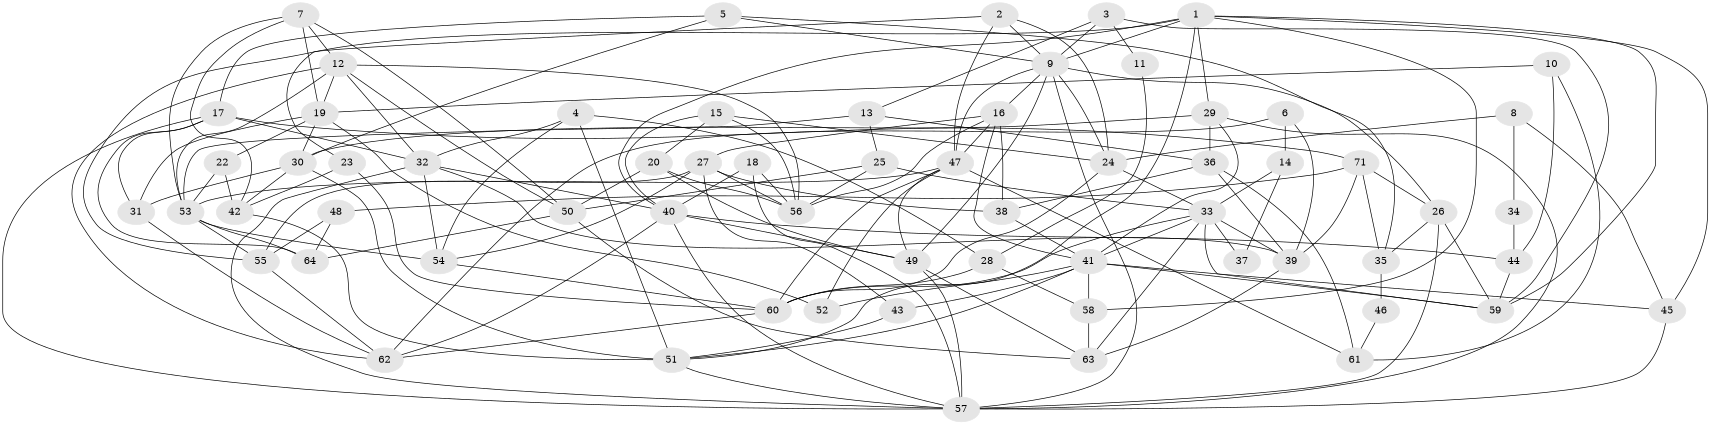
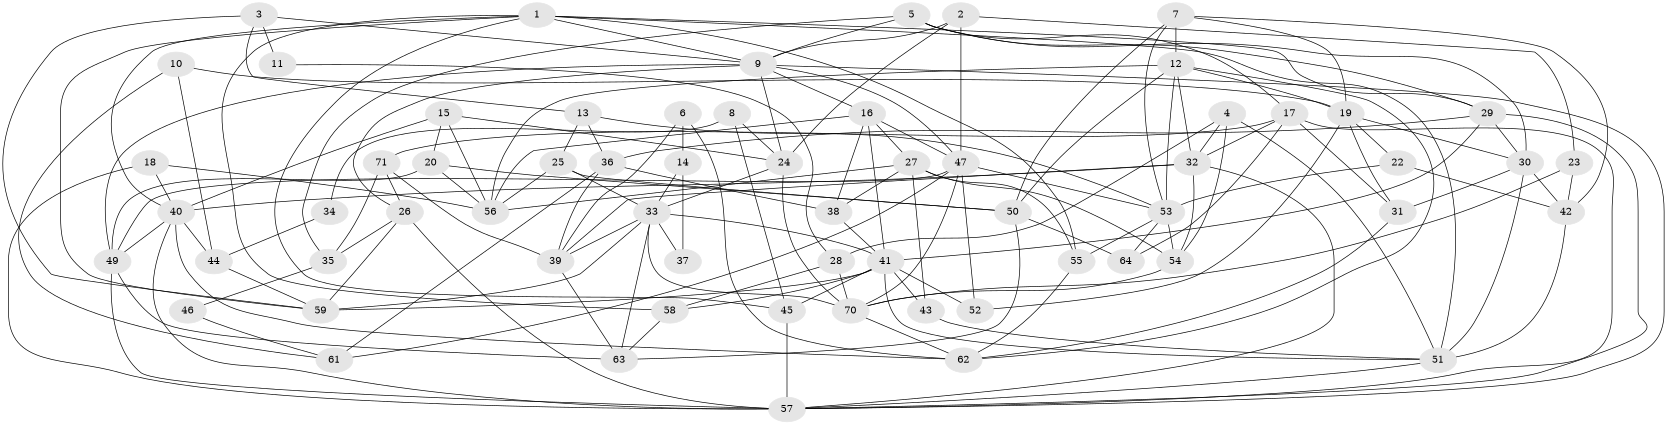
  graph {
    node [color=gray90 style=filled]
    edge [weight=1.0]
    1
    9
    29
    40
    45
    51
    55
    58
    59
    24
    47
    16
    26
    49
    57
    30
    36
    41
    62
    44
    63
    2
    23
    42
-   60
+   60 [label=70]
    33
    53
    61
    52
    3
    11
    13
    28
    25
    4
    32
    54
    39
    5
    17
    35
    n42 [label=71]
    31
    64
    46
    6
    14
    37
    7
    12
    19
    50
    56
    22
    8
    34
    43
    27
    38
    10
    15
    20
-   48
    18
    1 -- 9
    1 -- 29
    1 -- 40
    1 -- 45
    1 -- 51
    1 -- 55
    1 -- 58
    1 -- 59
    9 -- 24
    9 -- 47
    9 -- 16
    9 -- 26
    9 -- 49
    9 -- 57
    29 -- 57
    29 -- 30
    29 -- 36
    29 -- 41
    40 -- 49
    40 -- 57
    40 -- 62
    40 -- 44
    45 -- 57 [weight=2.0]
    51 -- 57
    55 -- 62
    58 -- 63
    24 -- 60
    24 -- 33
    47 -- 49
    47 -- 60
    47 -- 53
    47 -- 61
    47 -- 52
    16 -- 47
    16 -- 41
    16 -- 56
    16 -- 27
    16 -- 38
    26 -- 59
    26 -- 57
    26 -- 35
    49 -- 57
    49 -- 63
    30 -- 51
    30 -- 42
    30 -- 31
    36 -- 61
    36 -- 39
    36 -- 38
    41 -- 45
    41 -- 51
    41 -- 58
    41 -- 59
    41 -- 52
    41 -- 43
    44 -- 59
    2 -- 9
    2 -- 24
    2 -- 47
    2 -- 23
    23 -- 42 [weight=2.0]
    23 -- 60
    42 -- 51
    60 -- 62
    33 -- 59
    33 -- 41
    33 -- 63
    33 -- 60
    33 -- 39
    33 -- 37
    53 -- 55
    53 -- 54 [weight=2.0]
    53 -- 64
    3 -- 9
    3 -- 59
    3 -- 11
    3 -- 13
    11 -- 28
    13 -- 36
    13 -- 53
    13 -- 25
    28 -- 58
    28 -- 60
    25 -- 33
    25 -- 50
    25 -- 56 [weight=2.0]
    4 -- 51
    4 -- 28
    4 -- 32
    4 -- 54
    32 -- 40
    32 -- 57
    32 -- 54
    32 -- 39
    54 -- 60
    39 -- 63
    5 -- 9
+   5 -- 29
    5 -- 30
    5 -- 17
    5 -- 35
    17 -- 57
    17 -- 32
    17 -- n42
    17 -- 31
    17 -- 64
    35 -- 46
    n42 -- 26
    n42 -- 39
    n42 -- 35
-   n42 -- 48
    31 -- 62
    46 -- 61
    6 -- 62
    6 -- 39
    6 -- 14
    14 -- 33
    14 -- 37
    7 -- 42
    7 -- 53
    7 -- 12
    7 -- 19
    7 -- 50
    12 -- 62
    12 -- 53
    12 -- 32
    12 -- 19
    12 -- 50
    12 -- 56
    19 -- 30
    19 -- 52
    19 -- 31
    19 -- 22
    50 -- 63
    50 -- 64
    22 -- 42
    22 -- 53
    8 -- 45
    8 -- 24
    8 -- 34
    34 -- 44
    43 -- 51
    27 -- 55
    27 -- 54
    27 -- 56 [weight=2.0]
    27 -- 43
    27 -- 38
    38 -- 41
    10 -- 44
    10 -- 61
    10 -- 19
    15 -- 40
    15 -- 24
    15 -- 56
    15 -- 20
    20 -- 49
    20 -- 50
    20 -- 56
-   48 -- 55
-   48 -- 64
    18 -- 40
    18 -- 57
    18 -- 56
  }
